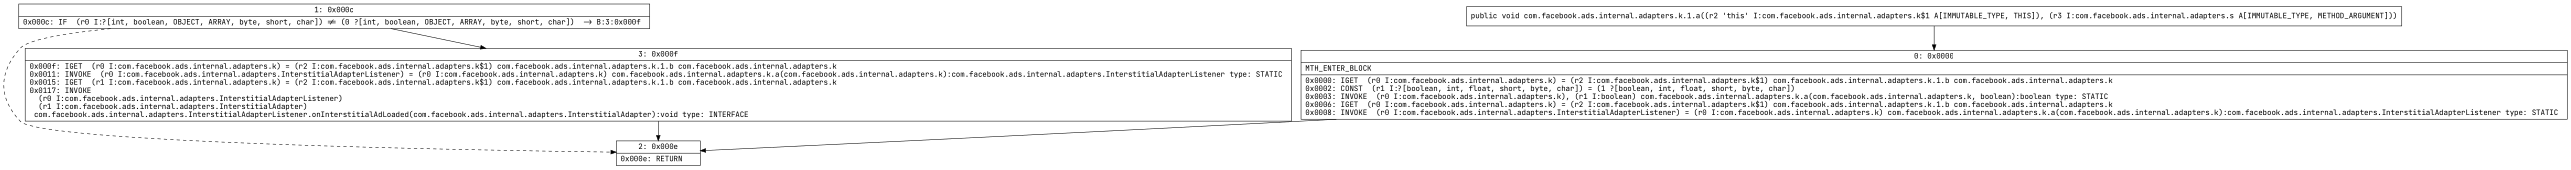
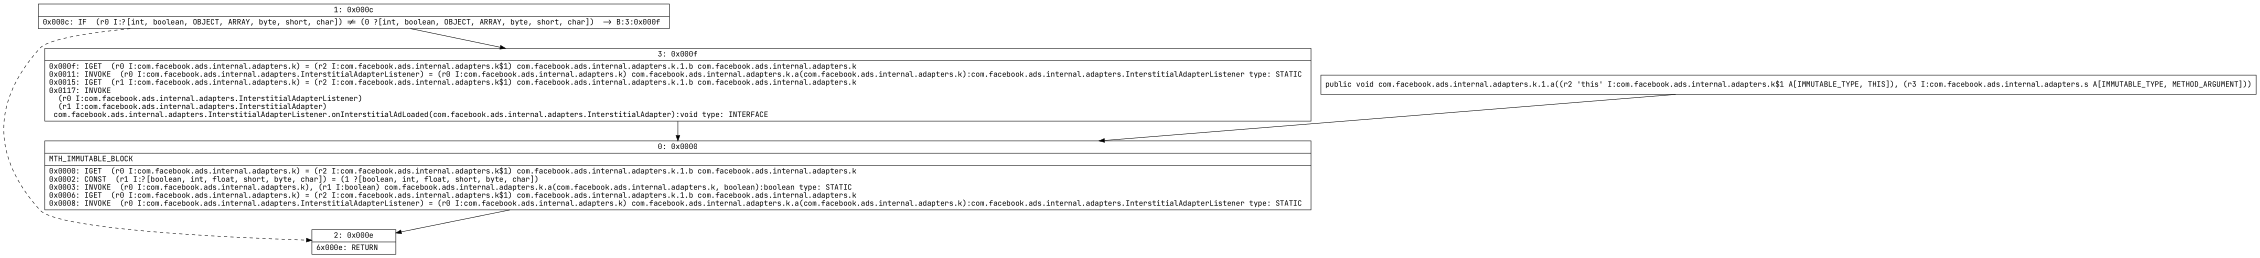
  digraph {
    fontname="JetBrains Mono"
    node [fontname="JetBrains Mono" shape=record]
    edge [fontname="JetBrains Mono"]
-   n1 [label="{0\:\ 0x0000|MTH_ENTER_BLOCK\l|0x0000: IGET  (r0 I:com.facebook.ads.internal.adapters.k) = (r2 I:com.facebook.ads.internal.adapters.k$1) com.facebook.ads.internal.adapters.k.1.b com.facebook.ads.internal.adapters.k \l0x0002: CONST  (r1 I:?[boolean, int, float, short, byte, char]) = (1 ?[boolean, int, float, short, byte, char]) \l0x0003: INVOKE  (r0 I:com.facebook.ads.internal.adapters.k), (r1 I:boolean) com.facebook.ads.internal.adapters.k.a(com.facebook.ads.internal.adapters.k, boolean):boolean type: STATIC \l0x0006: IGET  (r0 I:com.facebook.ads.internal.adapters.k) = (r2 I:com.facebook.ads.internal.adapters.k$1) com.facebook.ads.internal.adapters.k.1.b com.facebook.ads.internal.adapters.k \l0x0008: INVOKE  (r0 I:com.facebook.ads.internal.adapters.InterstitialAdapterListener) = (r0 I:com.facebook.ads.internal.adapters.k) com.facebook.ads.internal.adapters.k.a(com.facebook.ads.internal.adapters.k):com.facebook.ads.internal.adapters.InterstitialAdapterListener type: STATIC \l}"]
-   n2 [label="{2\:\ 0x000e|0x000e: RETURN   \l}"]
+   n1 [label="{0\:\ 0x0000|MTH_IMMUTABLE_BLOCK\l|0x0000: IGET  (r0 I:com.facebook.ads.internal.adapters.k) = (r2 I:com.facebook.ads.internal.adapters.k$1) com.facebook.ads.internal.adapters.k.1.b com.facebook.ads.internal.adapters.k \l0x0002: CONST  (r1 I:?[boolean, int, float, short, byte, char]) = (1 ?[boolean, int, float, short, byte, char]) \l0x0003: INVOKE  (r0 I:com.facebook.ads.internal.adapters.k), (r1 I:boolean) com.facebook.ads.internal.adapters.k.a(com.facebook.ads.internal.adapters.k, boolean):boolean type: STATIC \l0x0006: IGET  (r0 I:com.facebook.ads.internal.adapters.k) = (r2 I:com.facebook.ads.internal.adapters.k$1) com.facebook.ads.internal.adapters.k.1.b com.facebook.ads.internal.adapters.k \l0x0008: INVOKE  (r0 I:com.facebook.ads.internal.adapters.InterstitialAdapterListener) = (r0 I:com.facebook.ads.internal.adapters.k) com.facebook.ads.internal.adapters.k.a(com.facebook.ads.internal.adapters.k):com.facebook.ads.internal.adapters.InterstitialAdapterListener type: STATIC \l}"]
+   n2 [label="{2\:\ 0x000e|6x000e: RETURN   \l}"]
    n3 [label="{1\:\ 0x000c|0x000c: IF  (r0 I:?[int, boolean, OBJECT, ARRAY, byte, short, char]) != (0 ?[int, boolean, OBJECT, ARRAY, byte, short, char])  \-\> B:3:0x000f \l}"]
    n4 [label="{3\:\ 0x000f|0x000f: IGET  (r0 I:com.facebook.ads.internal.adapters.k) = (r2 I:com.facebook.ads.internal.adapters.k$1) com.facebook.ads.internal.adapters.k.1.b com.facebook.ads.internal.adapters.k \l0x0011: INVOKE  (r0 I:com.facebook.ads.internal.adapters.InterstitialAdapterListener) = (r0 I:com.facebook.ads.internal.adapters.k) com.facebook.ads.internal.adapters.k.a(com.facebook.ads.internal.adapters.k):com.facebook.ads.internal.adapters.InterstitialAdapterListener type: STATIC \l0x0015: IGET  (r1 I:com.facebook.ads.internal.adapters.k) = (r2 I:com.facebook.ads.internal.adapters.k$1) com.facebook.ads.internal.adapters.k.1.b com.facebook.ads.internal.adapters.k \l0x0117: INVOKE  \l  (r0 I:com.facebook.ads.internal.adapters.InterstitialAdapterListener)\l  (r1 I:com.facebook.ads.internal.adapters.InterstitialAdapter)\l com.facebook.ads.internal.adapters.InterstitialAdapterListener.onInterstitialAdLoaded(com.facebook.ads.internal.adapters.InterstitialAdapter):void type: INTERFACE \l}"]
    n5 [label="{public void com.facebook.ads.internal.adapters.k.1.a((r2 'this' I:com.facebook.ads.internal.adapters.k$1 A[IMMUTABLE_TYPE, THIS]), (r3 I:com.facebook.ads.internal.adapters.s A[IMMUTABLE_TYPE, METHOD_ARGUMENT])) }"]
    n1 -> n2
    n3 -> n2 [style=dashed]
    n3 -> n4
-   n4 -> n2
+   n4 -> n1
    n5 -> n1
  }
